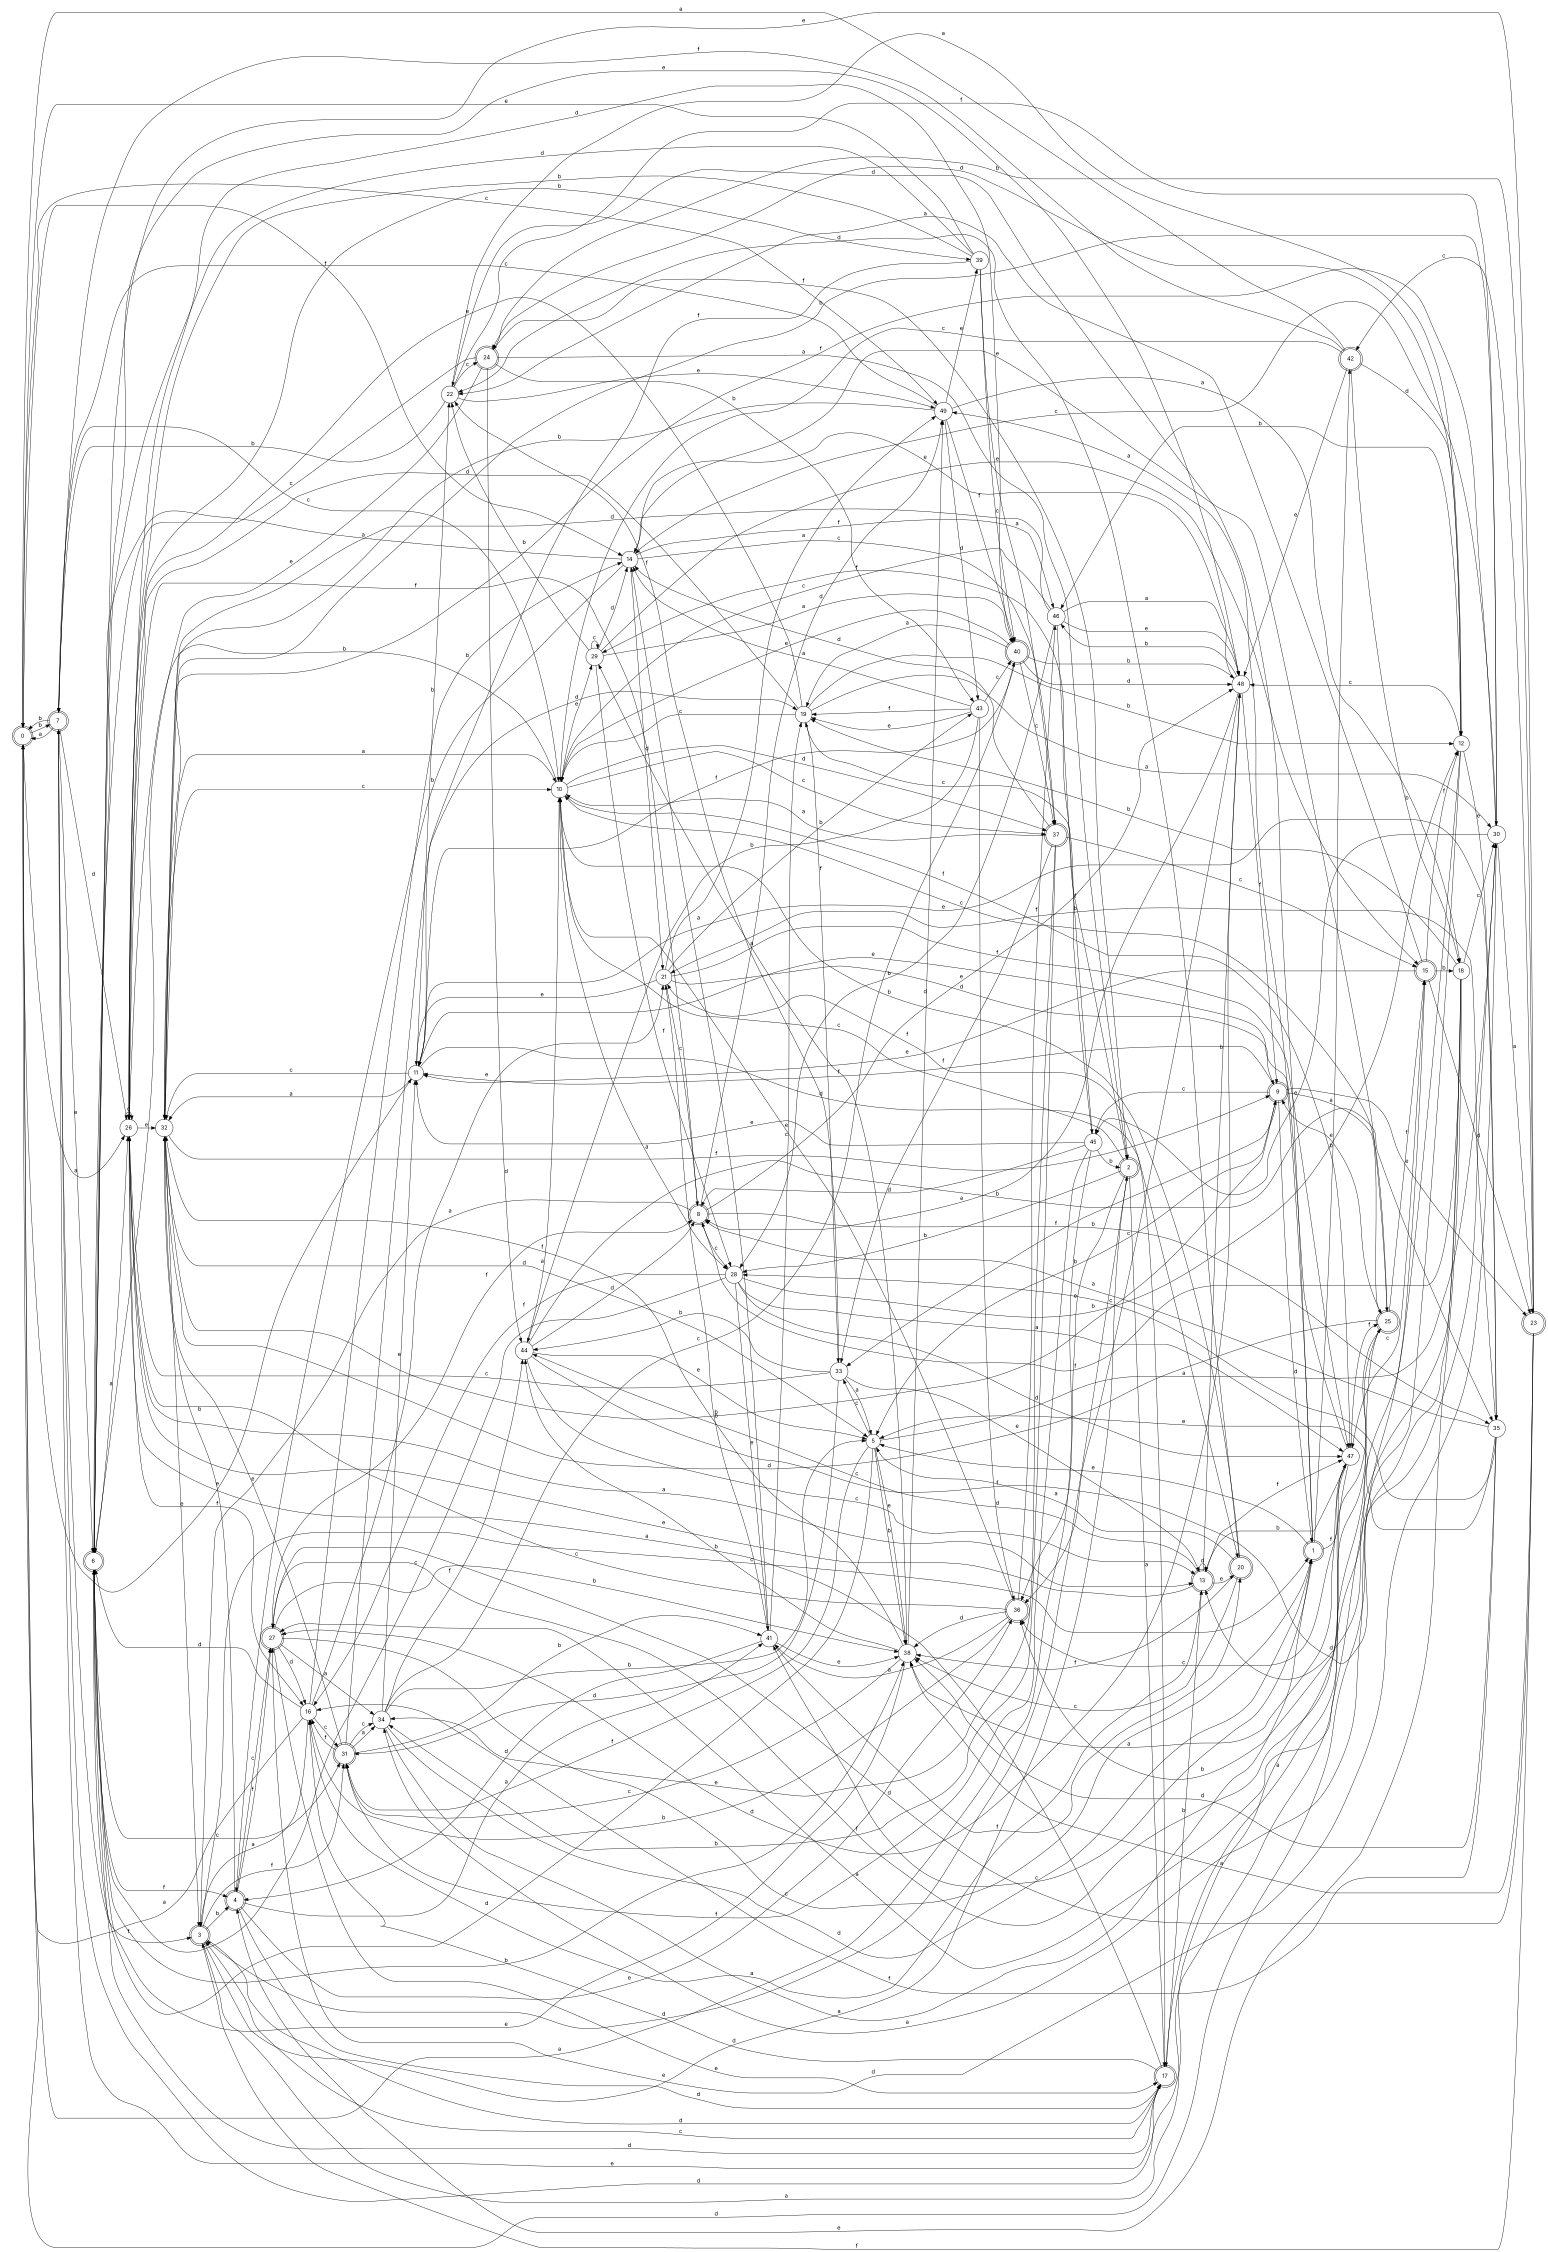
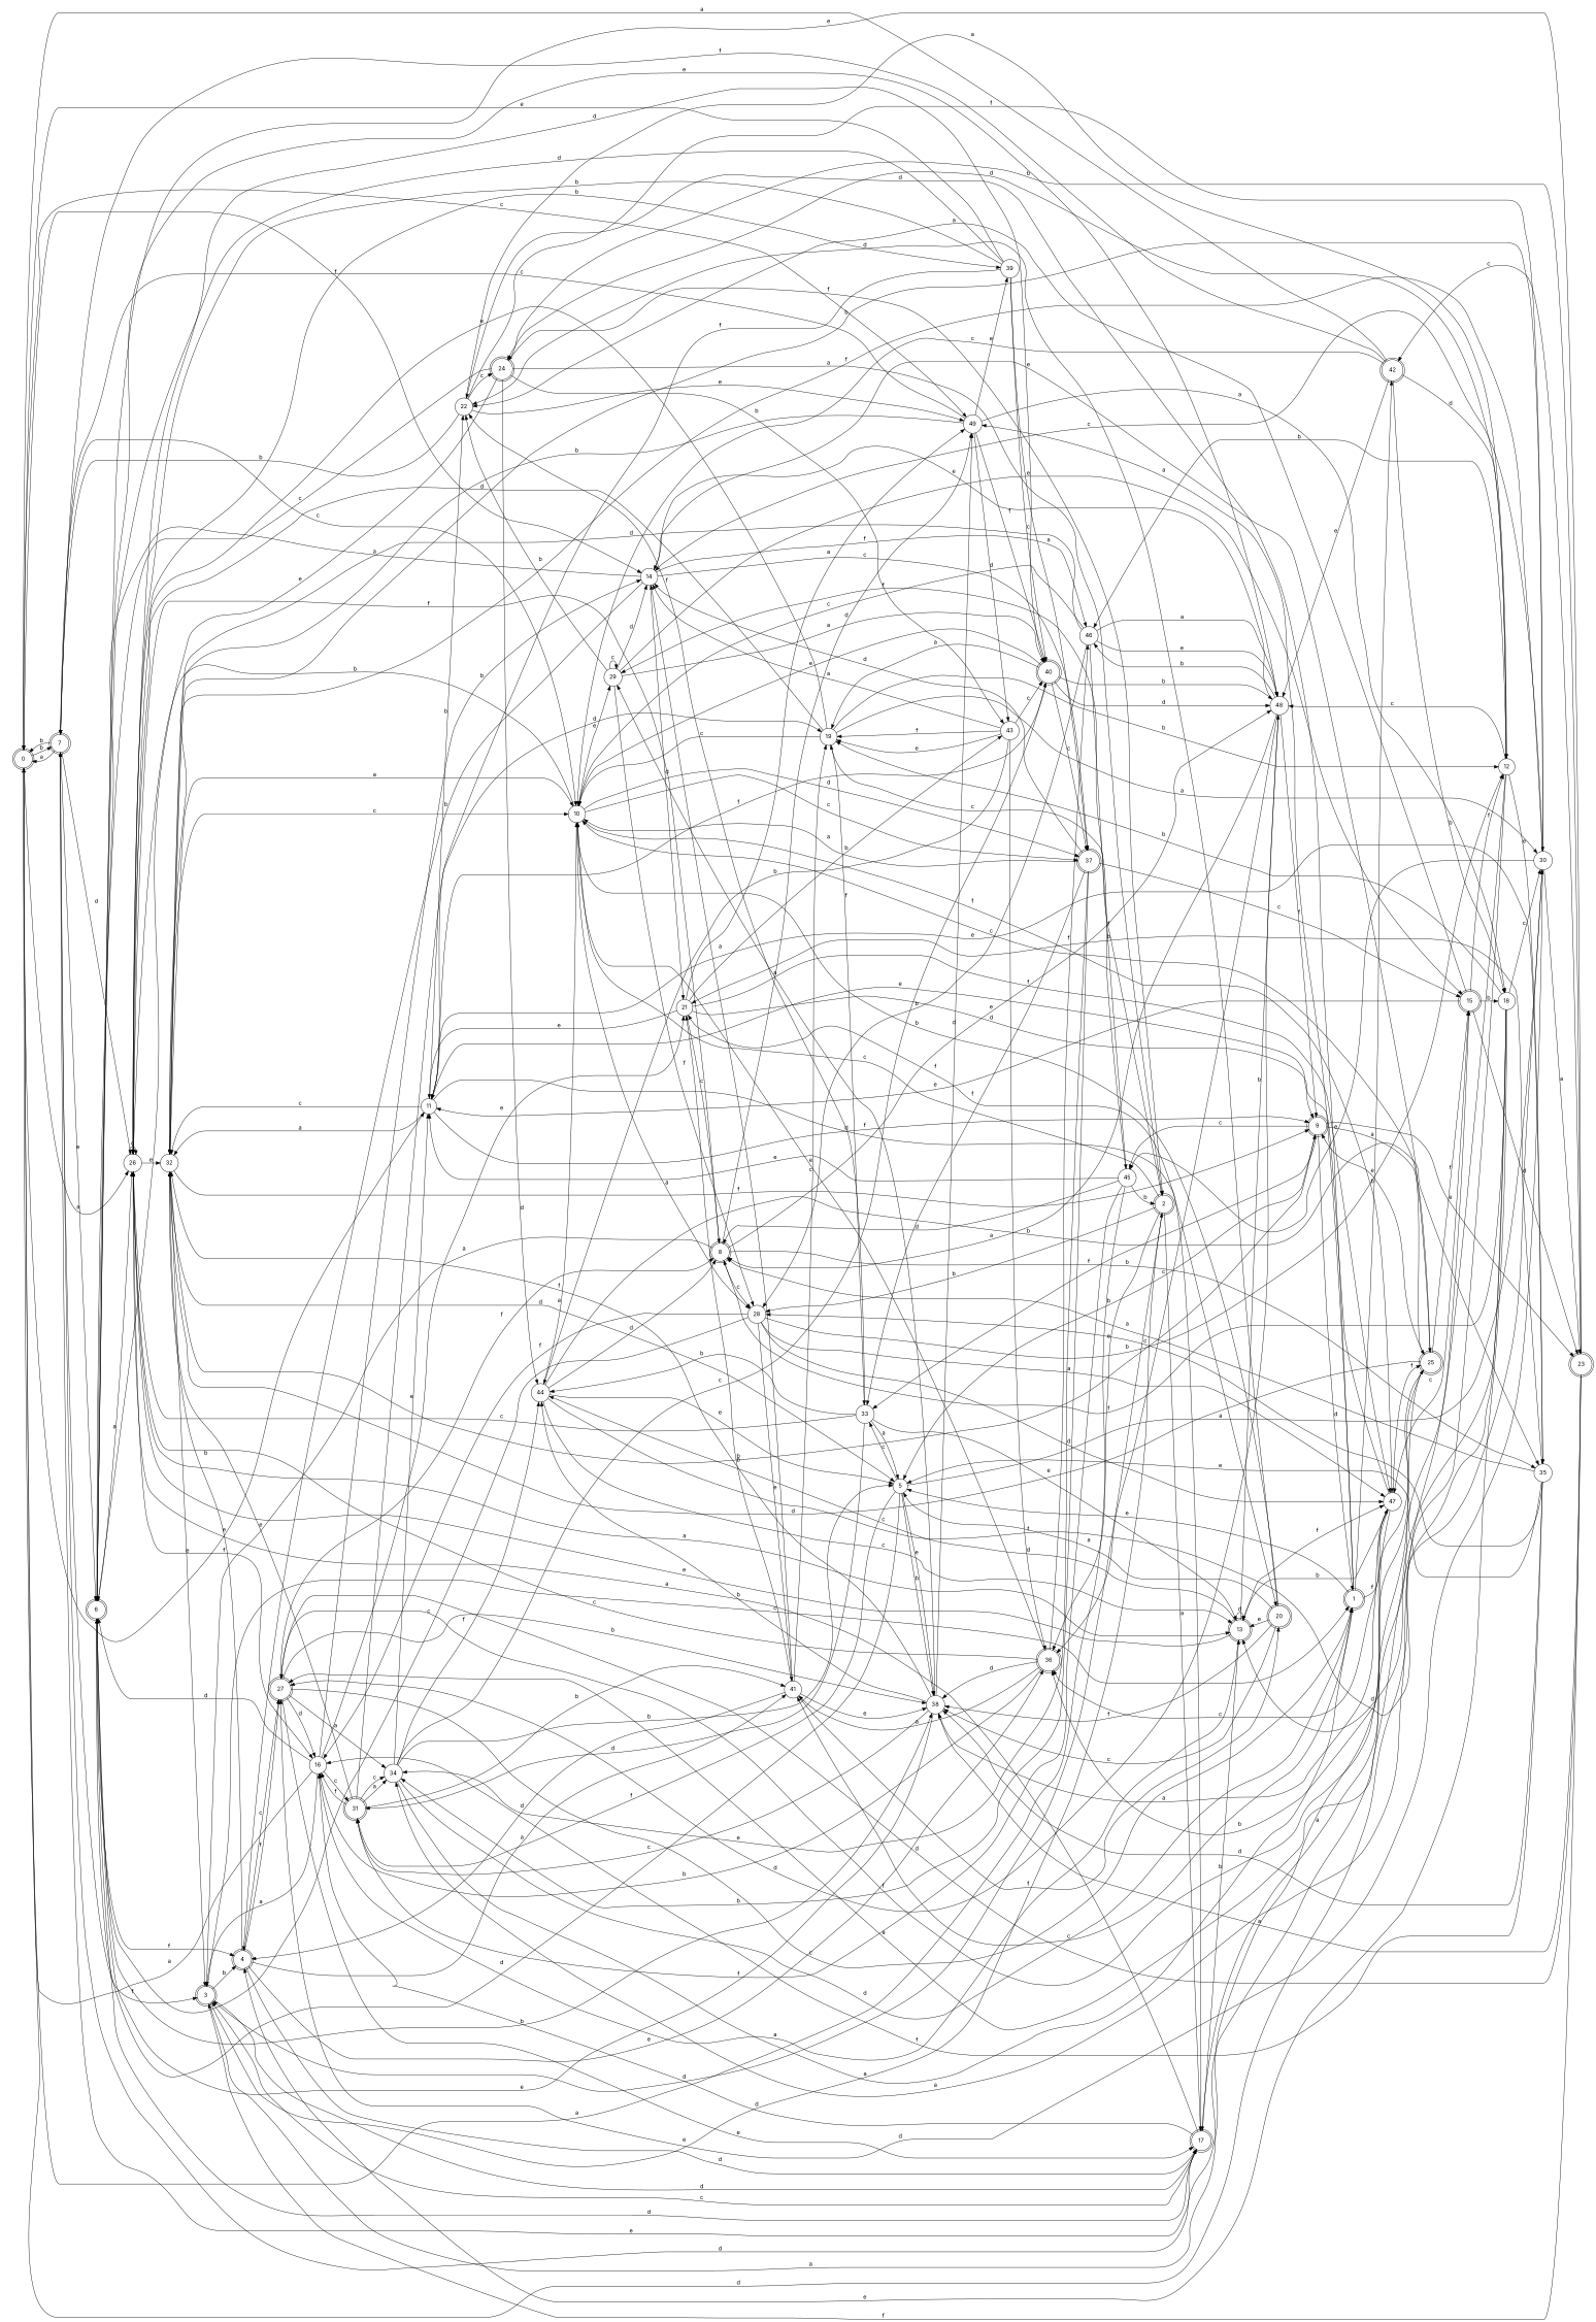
  digraph {
    fontname=Inter
    rankdir=LR
    node [color=black fillcolor=white fontname=Inter shape=circle style=filled]
    edge [fontname=Inter]
    n1 [label=0 shape=doublecircle style="rounded,filled"]
    n2 [label=7 shape=doublecircle style="rounded,filled"]
    n3 [label=11]
    n4 [label=14]
    n5 [label=15 shape=doublecircle style="rounded,filled"]
    n6 [label=26]
    n7 [label=49]
    n8 [label=3 shape=doublecircle style="rounded,filled"]
    n9 [label=10]
    n10 [label=6 shape=doublecircle style="rounded,filled"]
    n11 [label=22]
    n12 [label=32]
    n13 [label=35]
    n14 [label=9 shape=doublecircle style="rounded,filled"]
    n15 [label=20 shape=doublecircle style="rounded,filled"]
    n16 [label=4 shape=doublecircle style="rounded,filled"]
    n17 [label=25 shape=doublecircle style="rounded,filled"]
    n18 [label=37 shape=doublecircle style="rounded,filled"]
    n19 [label=46]
    n20 [label=21]
    n21 [label=47]
    n22 [label=23 shape=doublecircle style="rounded,filled"]
    n23 [label=12]
    n24 [label=18]
    n25 [label=13 shape=doublecircle style="rounded,filled"]
    n26 [label=16]
    n27 [label=39]
    n28 [label=40 shape=doublecircle style="rounded,filled"]
    n29 [label=43]
    n30 [label=1 shape=doublecircle style="rounded,filled"]
    n31 [label=5]
    n32 [label=41]
    n33 [label=42 shape=doublecircle style="rounded,filled"]
    n34 [label=31 shape=doublecircle style="rounded,filled"]
    n35 [label=30]
    n36 [label=33]
    n37 [label=38]
    n38 [label=24 shape=doublecircle style="rounded,filled"]
    n39 [label=19]
    n40 [label=48]
    n41 [label=36 shape=doublecircle style="rounded,filled"]
    n42 [label=2 shape=doublecircle style="rounded,filled"]
    n43 [label=17 shape=doublecircle style="rounded,filled"]
    n44 [label=28]
    n45 [label=29]
    n46 [label=27 shape=doublecircle style="rounded,filled"]
    n47 [label=34]
    n48 [label=8 shape=doublecircle style="rounded,filled"]
    n49 [label=45]
    n50 [label=44]
    n1 -> n2 [label=b]
    n1 -> n3 [label=e]
    n1 -> n4 [label=f]
    n1 -> n5 [label=d]
    n1 -> n6 [label=a]
    n1 -> n7 [label=c]
    n2 -> n1 [label=a]
    n2 -> n1 [label=b]
    n2 -> n6 [label=d]
    n2 -> n8 [label=f]
    n2 -> n9 [label=c]
    n2 -> n10 [label=e]
    n3 -> n11 [label=b]
    n3 -> n12 [label=a]
    n3 -> n12 [label=c]
    n3 -> n13 [label=e]
-   n14 -> n3 [label=f]
+   n3 -> n14 [label=f]
    n3 -> n15 [label=d]
    n4 -> n10 [label=a]
    n4 -> n16 [label=b]
    n4 -> n17 [label=e]
    n4 -> n18 [label=c]
    n4 -> n19 [label=f]
    n4 -> n20 [label=d]
    n5 -> n3 [label=e]
    n5 -> n11 [label=a]
    n5 -> n21 [label=c]
    n5 -> n22 [label=d]
    n5 -> n23 [label=f]
    n5 -> n24 [label=b]
    n6 -> n6 [label=c]
    n6 -> n12 [label=e]
    n6 -> n25 [label=a]
    n6 -> n26 [label=f]
    n6 -> n27 [label=b]
    n6 -> n28 [label=d]
    n7 -> n2 [label=c]
    n7 -> n12 [label=b]
    n7 -> n24 [label=a]
    n7 -> n27 [label=e]
    n7 -> n28 [label=f]
    n7 -> n29 [label=d]
    n8 -> n16 [label=b]
    n8 -> n17 [label=a]
    n8 -> n30 [label=c]
-   n8 -> n34 [label=f]
    n8 -> n42 [label=e]
    n8 -> n43 [label=d]
    n9 -> n6 [label=b]
    n9 -> n18 [label=c]
    n9 -> n18 [label=d]
    n9 -> n21 [label=f]
    n9 -> n44 [label=a]
    n9 -> n45 [label=e]
    n10 -> n6 [label=a]
    n10 -> n16 [label=f]
-   n10 -> n34 [label=c]
    n10 -> n37 [label=b]
    n10 -> n40 [label=e]
    n10 -> n43 [label=d]
    n11 -> n2 [label=b]
    n11 -> n7 [label=e]
    n11 -> n23 [label=a]
    n11 -> n35 [label=f]
    n11 -> n38 [label=c]
    n12 -> n8 [label=e]
    n12 -> n9 [label=a]
    n12 -> n9 [label=c]
    n12 -> n14 [label=b]
    n12 -> n14 [label=f]
    n12 -> n31 [label=d]
    n13 -> n20 [label=b]
    n13 -> n26 [label=f]
    n13 -> n31 [label=e]
    n13 -> n37 [label=d]
    n13 -> n44 [label=c]
    n13 -> n48 [label=a]
    n14 -> n17 [label=a]
    n14 -> n22 [label=e]
    n14 -> n30 [label=d]
    n14 -> n31 [label=b]
    n14 -> n36 [label=f]
    n14 -> n49 [label=c]
    n15 -> n9 [label=b]
    n15 -> n11 [label=d]
-   n25 -> n15 [label=e]
+   n15 -> n25 [label=e]
    n15 -> n31 [label=a]
    n15 -> n37 [label=c]
    n15 -> n37 [label=f]
    n16 -> n12 [label=b]
    n16 -> n32 [label=a]
    n16 -> n41 [label=e]
    n16 -> n43 [label=d]
    n16 -> n46 [label=c]
    n16 -> n46 [label=f]
    n17 -> n5 [label=f]
    n17 -> n9 [label=c]
    n17 -> n12 [label=d]
    n17 -> n14 [label=e]
    n17 -> n41 [label=b]
    n17 -> n43 [label=a]
    n18 -> n4 [label=d]
    n18 -> n5 [label=c]
    n18 -> n9 [label=a]
    n18 -> n36 [label=f]
    n18 -> n47 [label=b]
    n18 -> n47 [label=e]
    n19 -> n9 [label=c]
    n19 -> n12 [label=d]
    n19 -> n40 [label=a]
    n19 -> n40 [label=e]
    n19 -> n44 [label=b]
    n19 -> n49 [label=f]
    n20 -> n3 [label=e]
    n20 -> n7 [label=a]
    n20 -> n14 [label=d]
    n20 -> n21 [label=f]
    n20 -> n29 [label=b]
    n20 -> n48 [label=c]
    n21 -> n2 [label=d]
    n21 -> n3 [label=e]
    n21 -> n17 [label=f]
    n21 -> n25 [label=b]
    n21 -> n37 [label=a]
    n21 -> n41 [label=c]
    n22 -> n8 [label=f]
    n22 -> n10 [label=e]
    n22 -> n33 [label=c]
    n22 -> n37 [label=a]
    n22 -> n38 [label=b]
    n22 -> n46 [label=d]
    n23 -> n13 [label=e]
    n23 -> n19 [label=b]
    n23 -> n38 [label=d]
    n23 -> n40 [label=c]
    n23 -> n46 [label=a]
    n23 -> n46 [label=f]
    n24 -> n16 [label=e]
    n24 -> n25 [label=d]
    n24 -> n35 [label=c]
    n24 -> n39 [label=b]
    n24 -> n47 [label=a]
    n24 -> n48 [label=f]
    n25 -> n6 [label=e]
    n25 -> n21 [label=f]
    n25 -> n25 [label=d]
    n25 -> n26 [label=a]
    n25 -> n40 [label=b]
    n25 -> n50 [label=c]
    n26 -> n1 [label=a]
    n26 -> n4 [label=b]
    n26 -> n8 [label=a]
    n26 -> n10 [label=d]
    n26 -> n20 [label=e]
    n26 -> n34 [label=c]
    n27 -> n1 [label=e]
    n27 -> n3 [label=f]
    n27 -> n6 [label=b]
    n27 -> n10 [label=d]
    n27 -> n18 [label=a]
    n27 -> n28 [label=c]
    n28 -> n3 [label=f]
    n28 -> n9 [label=e]
    n28 -> n18 [label=c]
    n28 -> n39 [label=a]
    n28 -> n40 [label=b]
    n28 -> n40 [label=d]
    n29 -> n4 [label=a]
    n29 -> n28 [label=c]
    n29 -> n39 [label=e]
    n29 -> n39 [label=f]
    n29 -> n41 [label=d]
    n29 -> n50 [label=b]
    n30 -> n7 [label=a]
    n30 -> n11 [label=d]
    n30 -> n21 [label=f]
    n30 -> n31 [label=e]
    n30 -> n32 [label=c]
    n30 -> n33 [label=b]
    n31 -> n10 [label=d]
    n31 -> n34 [label=f]
    n31 -> n35 [label=a]
    n31 -> n36 [label=c]
    n31 -> n37 [label=b]
    n31 -> n37 [label=e]
    n32 -> n4 [label=a]
    n32 -> n15 [label=f]
    n32 -> n16 [label=d]
    n32 -> n20 [label=b]
    n32 -> n37 [label=e]
    n32 -> n39 [label=c]
    n33 -> n1 [label=a]
    n33 -> n2 [label=f]
    n33 -> n9 [label=c]
    n33 -> n23 [label=d]
    n33 -> n24 [label=b]
    n33 -> n40 [label=e]
    n34 -> n12 [label=e]
    n34 -> n26 [label=f]
    n34 -> n32 [label=b]
    n34 -> n39 [label=d]
    n34 -> n47 [label=a]
    n34 -> n47 [label=c]
    n35 -> n4 [label=c]
    n35 -> n12 [label=b]
    n35 -> n12 [label=f]
    n35 -> n22 [label=a]
    n35 -> n46 [label=d]
    n35 -> n49 [label=e]
    n36 -> n6 [label=c]
    n36 -> n11 [label=f]
    n36 -> n25 [label=e]
    n36 -> n31 [label=a]
    n36 -> n34 [label=d]
    n36 -> n50 [label=b]
    n37 -> n7 [label=d]
    n37 -> n10 [label=e]
    n37 -> n12 [label=f]
    n37 -> n34 [label=c]
    n37 -> n45 [label=a]
    n37 -> n50 [label=b]
    n38 -> n10 [label=c]
    n38 -> n10 [label=e]
    n38 -> n29 [label=b]
    n38 -> n42 [label=a]
    n38 -> n42 [label=f]
    n38 -> n50 [label=d]
    n39 -> n6 [label=d]
    n39 -> n6 [label=e]
    n39 -> n9 [label=c]
    n39 -> n23 [label=b]
    n39 -> n35 [label=a]
    n39 -> n36 [label=f]
    n40 -> n4 [label=e]
    n40 -> n14 [label=f]
    n40 -> n19 [label=b]
    n40 -> n41 [label=c]
    n40 -> n46 [label=d]
    n40 -> n48 [label=a]
    n41 -> n6 [label=c]
    n41 -> n9 [label=e]
    n41 -> n19 [label=f]
    n41 -> n26 [label=b]
    n41 -> n32 [label=a]
    n41 -> n37 [label=d]
    n42 -> n8 [label=d]
    n42 -> n9 [label=c]
    n42 -> n41 [label=e]
    n42 -> n43 [label=a]
    n42 -> n44 [label=b]
    n42 -> n45 [label=f]
    n43 -> n2 [label=e]
    n43 -> n6 [label=a]
    n43 -> n8 [label=c]
    n43 -> n20 [label=f]
    n43 -> n25 [label=b]
    n43 -> n26 [label=d]
    n44 -> n10 [label=c]
    n44 -> n21 [label=a]
    n44 -> n21 [label=d]
    n44 -> n23 [label=b]
    n44 -> n26 [label=f]
    n44 -> n32 [label=e]
    n45 -> n4 [label=d]
    n45 -> n5 [label=e]
    n45 -> n11 [label=b]
    n45 -> n28 [label=a]
    n45 -> n44 [label=f]
    n45 -> n45 [label=c]
    n46 -> n26 [label=d]
    n46 -> n30 [label=c]
    n46 -> n37 [label=b]
    n46 -> n43 [label=e]
    n46 -> n47 [label=a]
    n46 -> n48 [label=f]
    n47 -> n3 [label=e]
    n47 -> n28 [label=c]
    n47 -> n30 [label=a]
    n47 -> n30 [label=d]
    n47 -> n31 [label=b]
    n47 -> n50 [label=f]
    n48 -> n6 [label=f]
    n48 -> n7 [label=d]
    n48 -> n8 [label=a]
    n48 -> n13 [label=b]
    n48 -> n40 [label=e]
    n48 -> n44 [label=c]
    n49 -> n1 [label=a]
    n49 -> n3 [label=e]
    n49 -> n34 [label=f]
    n49 -> n39 [label=c]
    n49 -> n42 [label=b]
    n49 -> n48 [label=d]
    n50 -> n9 [label=a]
    n50 -> n13 [label=b]
    n50 -> n25 [label=c]
    n50 -> n31 [label=e]
    n50 -> n35 [label=f]
    n50 -> n48 [label=d]
  }
